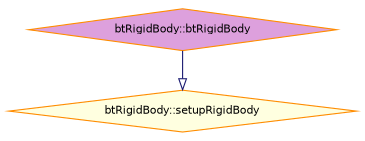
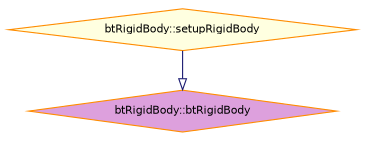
  digraph {
    rankdir=TB
    node [color=darkorange fontname=Helvetica fontsize=10 shape=diamond style=filled]
    n1 [fillcolor=plum fontcolor=black height=0.2 label="btRigidBody::btRigidBody" width=0.4]
    n2 [fillcolor=lightyellow height=0.2 label="btRigidBody::setupRigidBody" width=0.4]
-   n1 -> n2 [color=midnightblue fontname=Helvetica fontsize=10 labelfontname=Helvetica labelfontsize=10 style=solid arrowhead=onormal]
+   n2 -> n1 [color=midnightblue fontname=Helvetica fontsize=10 labelfontname=Helvetica labelfontsize=10 style=solid arrowhead=onormal]
  }
